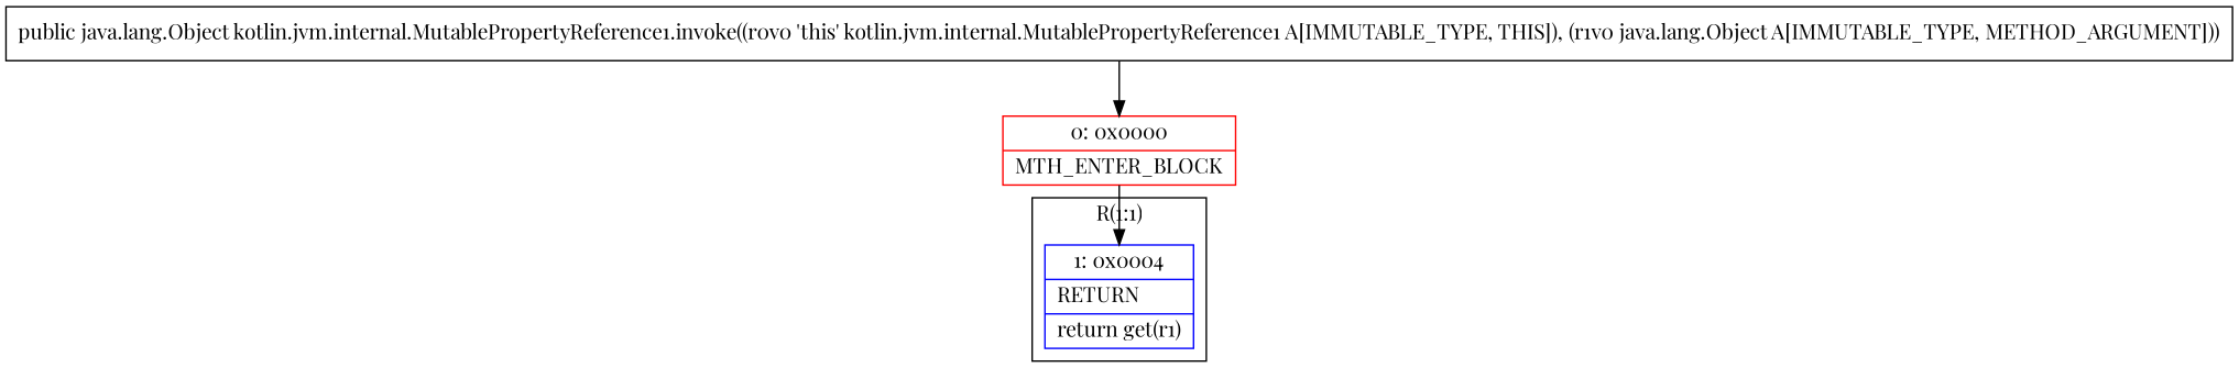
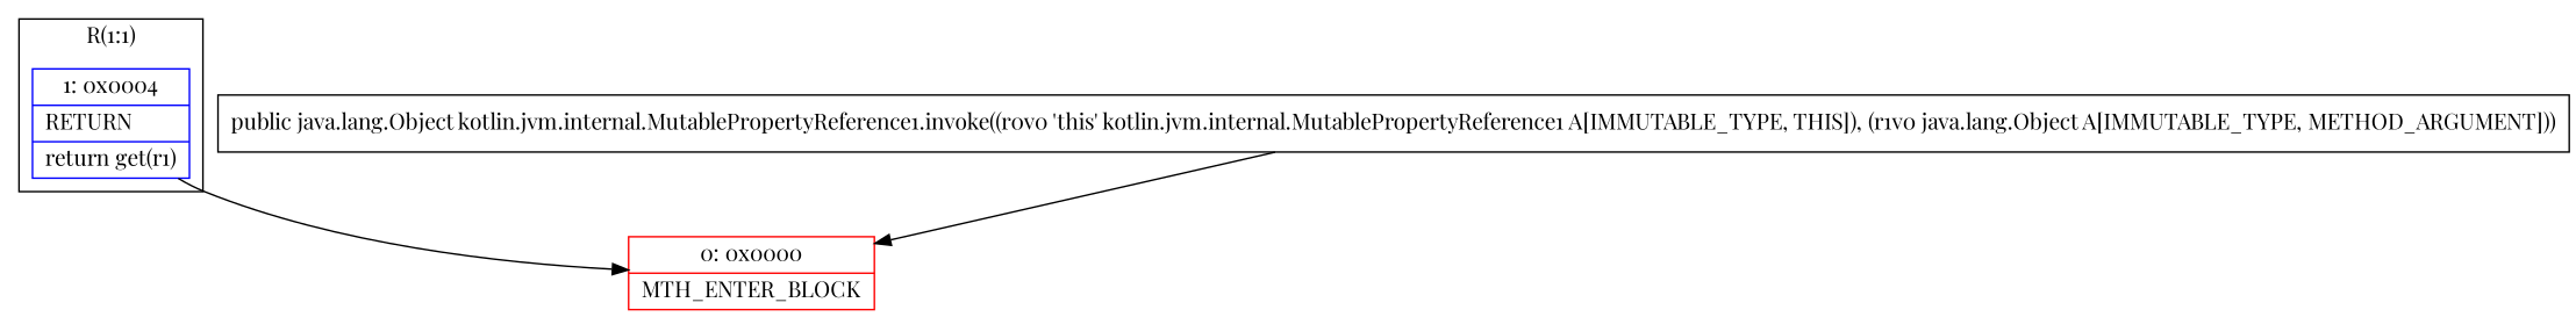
  digraph {
    fontname="Playfair Display"
    node [shape=record fontname="Playfair Display"]
    edge [fontname="Playfair Display"]
    n1 [color=blue label="{1\:\ 0x0004|RETURN\l|return get(r1)\l}"]
    n2 [color=red label="{0\:\ 0x0000|MTH_ENTER_BLOCK\l}"]
    n3 [label="{public java.lang.Object kotlin.jvm.internal.MutablePropertyReference1.invoke((r0v0 'this' kotlin.jvm.internal.MutablePropertyReference1 A[IMMUTABLE_TYPE, THIS]), (r1v0 java.lang.Object A[IMMUTABLE_TYPE, METHOD_ARGUMENT])) }"]
    subgraph cluster_1 {
      label="R(1:1)"
      n1
    }
-   n2 -> n1
+   n1 -> n2
    n3 -> n2
  }
